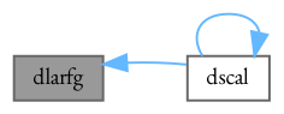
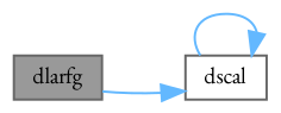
  digraph {
    rankdir=LR
    fontname="EB Garamond"
    node [fontname="EB Garamond" fontsize=10 shape=box style=filled]
    edge [color=steelblue1 fontname="EB Garamond" fontsize=10 labelfontname=Helvetica labelfontsize=10 style=solid]
    n1 [color=gray40 fillcolor=grey60 fontcolor=black height=0.2 label=dlarfg width=0.4]
    n2 [color=grey40 fillcolor=white height=0.2 label=dscal width=0.4]
-   n2 -> n1
+   n1 -> n2
    n2 -> n2
  }
